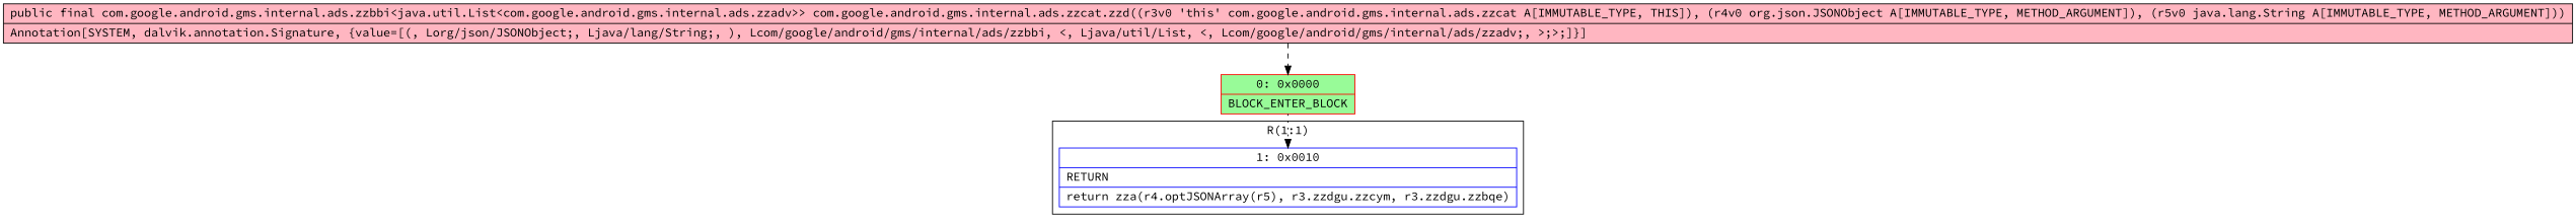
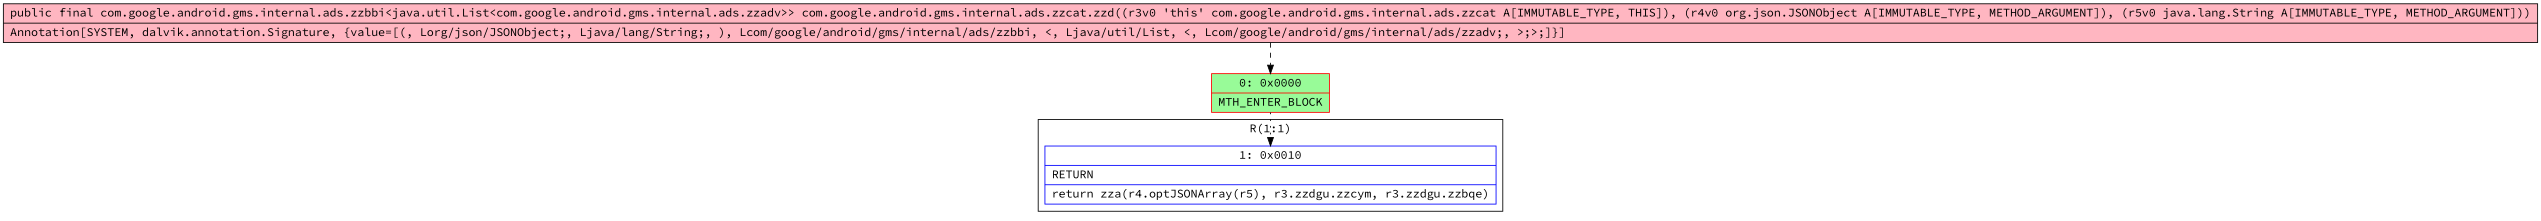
  digraph {
    fontname="Source Code Pro"
    node [shape=record style=filled fontname="Source Code Pro"]
    edge [fontname="Source Code Pro"]
    n1 [color=blue label="{1\:\ 0x0010|RETURN\l|return zza(r4.optJSONArray(r5), r3.zzdgu.zzcym, r3.zzdgu.zzbqe)\l}" fillcolor=white]
-   n2 [color=red label="{0\:\ 0x0000|BLOCK_ENTER_BLOCK\l}" fillcolor=palegreen]
+   n2 [color=red label="{0\:\ 0x0000|MTH_ENTER_BLOCK\l}" fillcolor=palegreen]
    n3 [label="{public final com.google.android.gms.internal.ads.zzbbi\<java.util.List\<com.google.android.gms.internal.ads.zzadv\>\> com.google.android.gms.internal.ads.zzcat.zzd((r3v0 'this' com.google.android.gms.internal.ads.zzcat A[IMMUTABLE_TYPE, THIS]), (r4v0 org.json.JSONObject A[IMMUTABLE_TYPE, METHOD_ARGUMENT]), (r5v0 java.lang.String A[IMMUTABLE_TYPE, METHOD_ARGUMENT]))  | Annotation[SYSTEM, dalvik.annotation.Signature, \{value=[(, Lorg\/json\/JSONObject;, Ljava\/lang\/String;, ), Lcom\/google\/android\/gms\/internal\/ads\/zzbbi, \<, Ljava\/util\/List, \<, Lcom\/google\/android\/gms\/internal\/ads\/zzadv;, \>;\>;]\}]\l}" fillcolor=lightpink]
    subgraph cluster_1 {
      label="R(1:1)"
      n1
    }
    n2 -> n1 [style=dotted]
    n3 -> n2 [style=dashed]
  }
